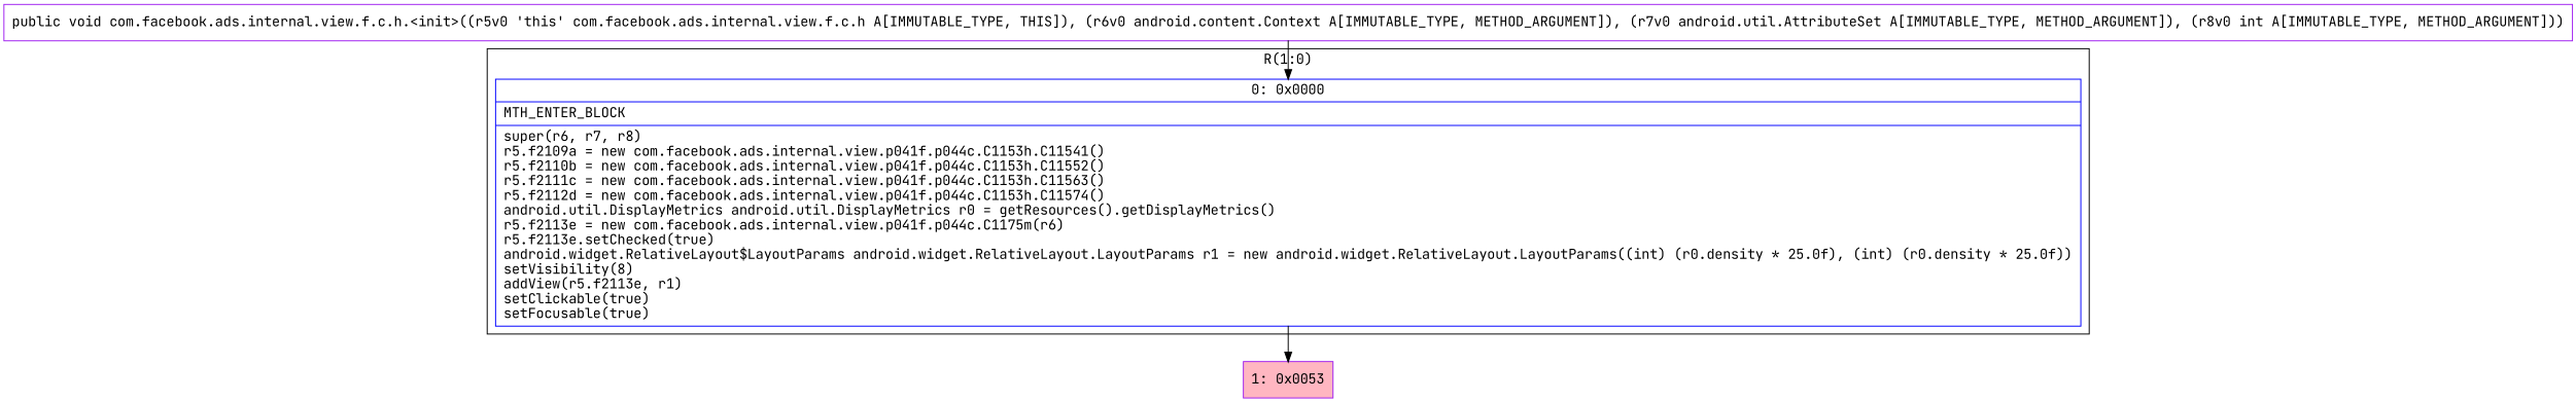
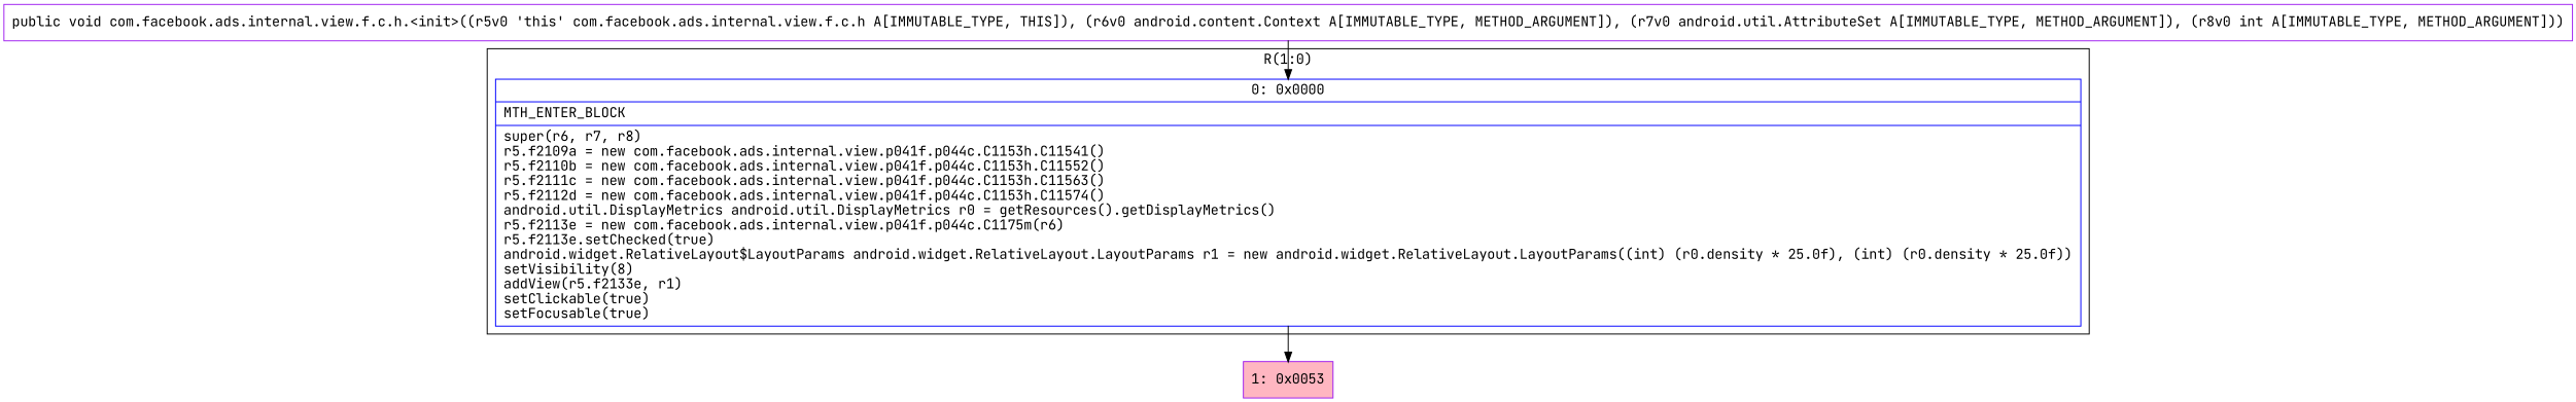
  digraph {
    fontname="JetBrains Mono"
    node [color=purple shape=record style=filled fillcolor=white fontname="JetBrains Mono"]
    edge [fontname="JetBrains Mono"]
-   n1 [color=blue label="{0\:\ 0x0000|MTH_ENTER_BLOCK\l|super(r6, r7, r8)\lr5.f2109a = new com.facebook.ads.internal.view.p041f.p044c.C1153h.C11541()\lr5.f2110b = new com.facebook.ads.internal.view.p041f.p044c.C1153h.C11552()\lr5.f2111c = new com.facebook.ads.internal.view.p041f.p044c.C1153h.C11563()\lr5.f2112d = new com.facebook.ads.internal.view.p041f.p044c.C1153h.C11574()\landroid.util.DisplayMetrics android.util.DisplayMetrics r0 = getResources().getDisplayMetrics()\lr5.f2113e = new com.facebook.ads.internal.view.p041f.p044c.C1175m(r6)\lr5.f2113e.setChecked(true)\landroid.widget.RelativeLayout$LayoutParams android.widget.RelativeLayout.LayoutParams r1 = new android.widget.RelativeLayout.LayoutParams((int) (r0.density * 25.0f), (int) (r0.density * 25.0f))\lsetVisibility(8)\laddView(r5.f2113e, r1)\lsetClickable(true)\lsetFocusable(true)\l}"]
+   n1 [color=blue label="{0\:\ 0x0000|MTH_ENTER_BLOCK\l|super(r6, r7, r8)\lr5.f2109a = new com.facebook.ads.internal.view.p041f.p044c.C1153h.C11541()\lr5.f2110b = new com.facebook.ads.internal.view.p041f.p044c.C1153h.C11552()\lr5.f2111c = new com.facebook.ads.internal.view.p041f.p044c.C1153h.C11563()\lr5.f2112d = new com.facebook.ads.internal.view.p041f.p044c.C1153h.C11574()\landroid.util.DisplayMetrics android.util.DisplayMetrics r0 = getResources().getDisplayMetrics()\lr5.f2113e = new com.facebook.ads.internal.view.p041f.p044c.C1175m(r6)\lr5.f2113e.setChecked(true)\landroid.widget.RelativeLayout$LayoutParams android.widget.RelativeLayout.LayoutParams r1 = new android.widget.RelativeLayout.LayoutParams((int) (r0.density * 25.0f), (int) (r0.density * 25.0f))\lsetVisibility(8)\laddView(r5.f2133e, r1)\lsetClickable(true)\lsetFocusable(true)\l}"]
    n2 [label="{1\:\ 0x0053}" fillcolor=lightpink]
    n3 [label="{public void com.facebook.ads.internal.view.f.c.h.\<init\>((r5v0 'this' com.facebook.ads.internal.view.f.c.h A[IMMUTABLE_TYPE, THIS]), (r6v0 android.content.Context A[IMMUTABLE_TYPE, METHOD_ARGUMENT]), (r7v0 android.util.AttributeSet A[IMMUTABLE_TYPE, METHOD_ARGUMENT]), (r8v0 int A[IMMUTABLE_TYPE, METHOD_ARGUMENT])) }"]
    subgraph cluster_1 {
      label="R(1:0)"
      n1
    }
    n1 -> n2
    n3 -> n1
  }
